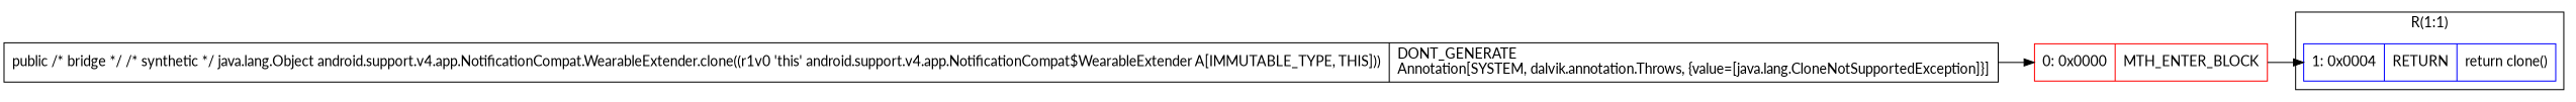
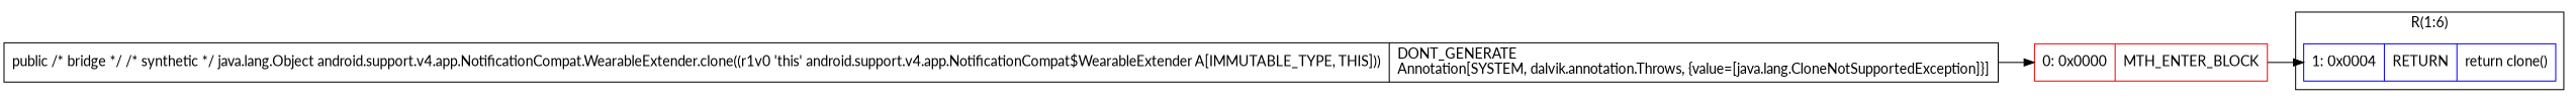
  digraph {
    rankdir=LR
    fontname=Lato
    node [shape=record fontname=Lato]
    edge [fontname=Lato]
    n1 [color=blue label="{1\:\ 0x0004|RETURN\l|return clone()\l}"]
    n2 [color=red label="{0\:\ 0x0000|MTH_ENTER_BLOCK\l}"]
    n3 [label="{public \/* bridge *\/ \/* synthetic *\/ java.lang.Object android.support.v4.app.NotificationCompat.WearableExtender.clone((r1v0 'this' android.support.v4.app.NotificationCompat$WearableExtender A[IMMUTABLE_TYPE, THIS]))  | DONT_GENERATE\lAnnotation[SYSTEM, dalvik.annotation.Throws, \{value=[java.lang.CloneNotSupportedException]\}]\l}"]
    subgraph cluster_1 {
-     label="R(1:1)"
+     label="R(1:6)"
      n1
    }
    n2 -> n1
    n3 -> n2
  }
